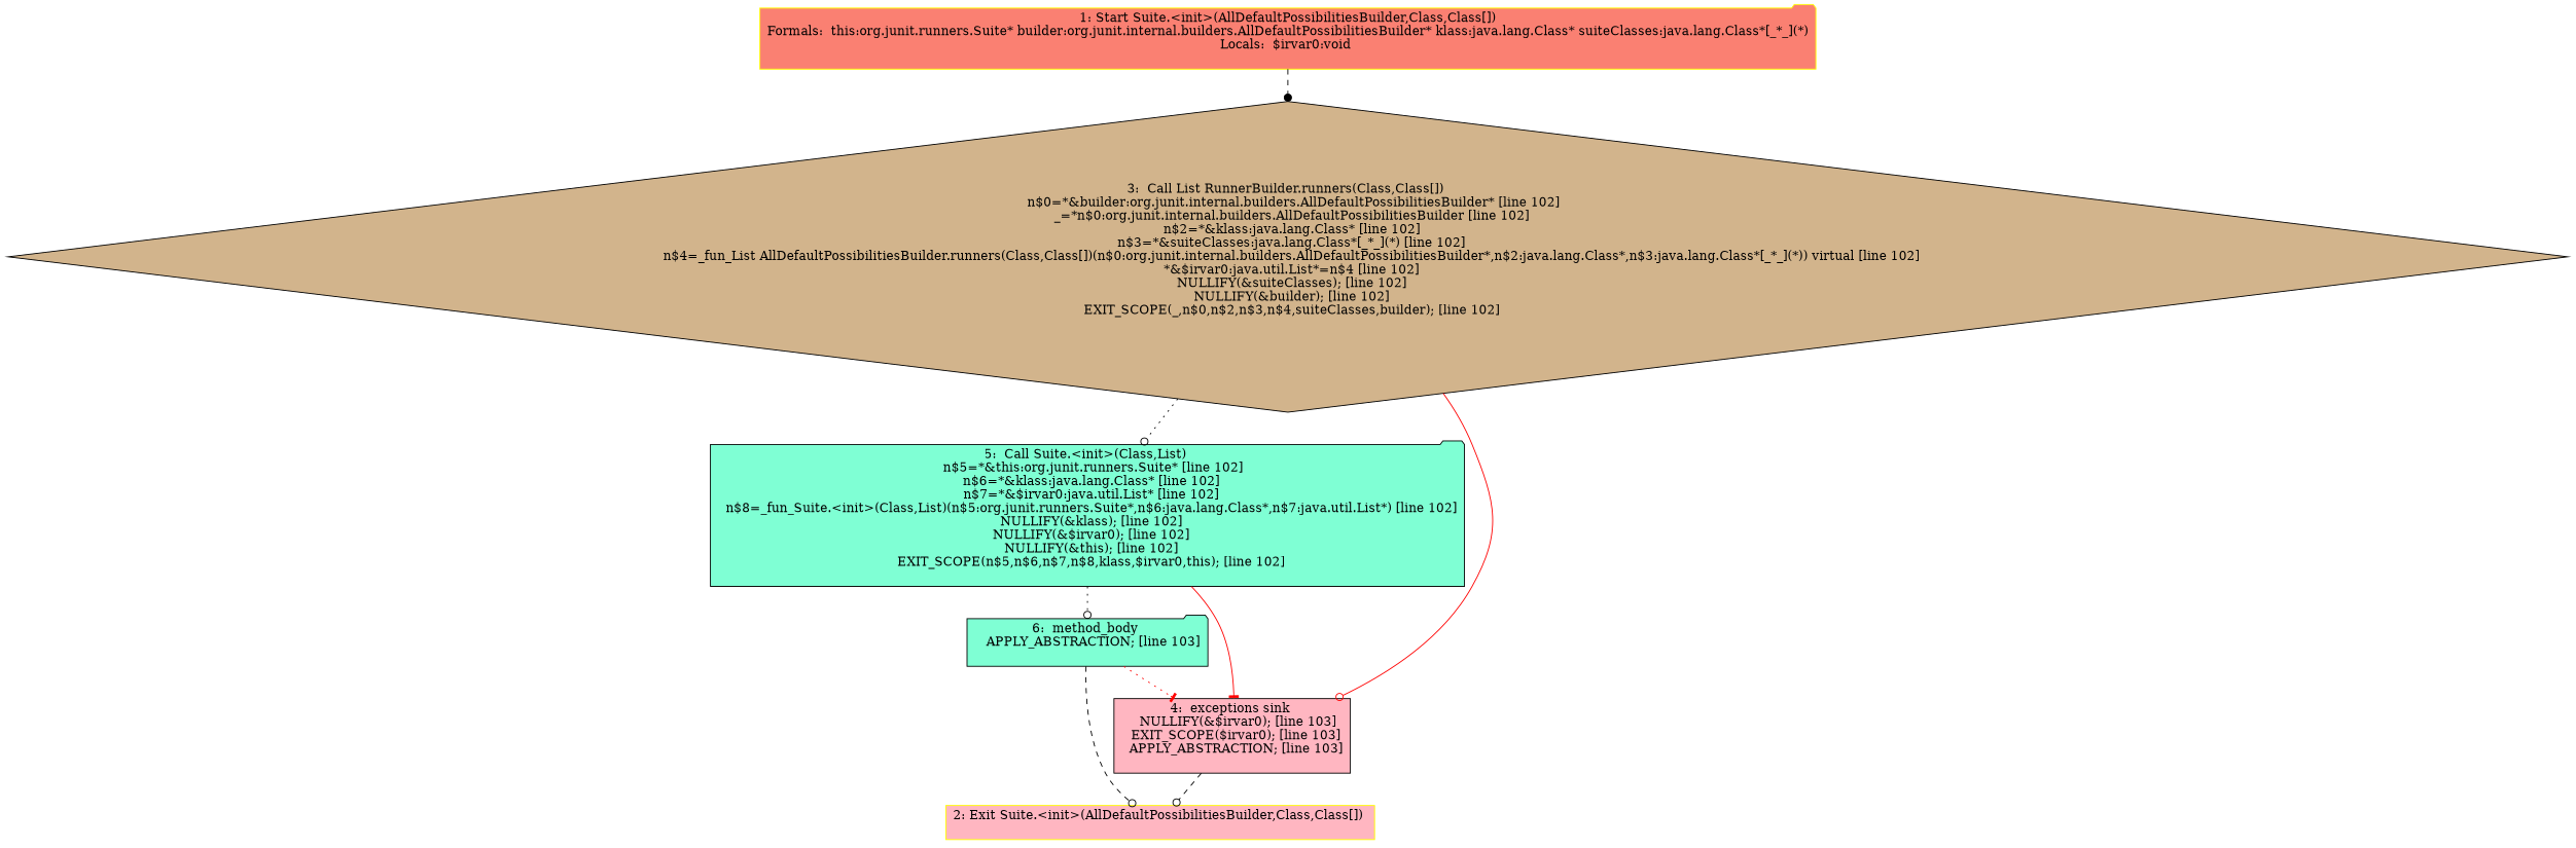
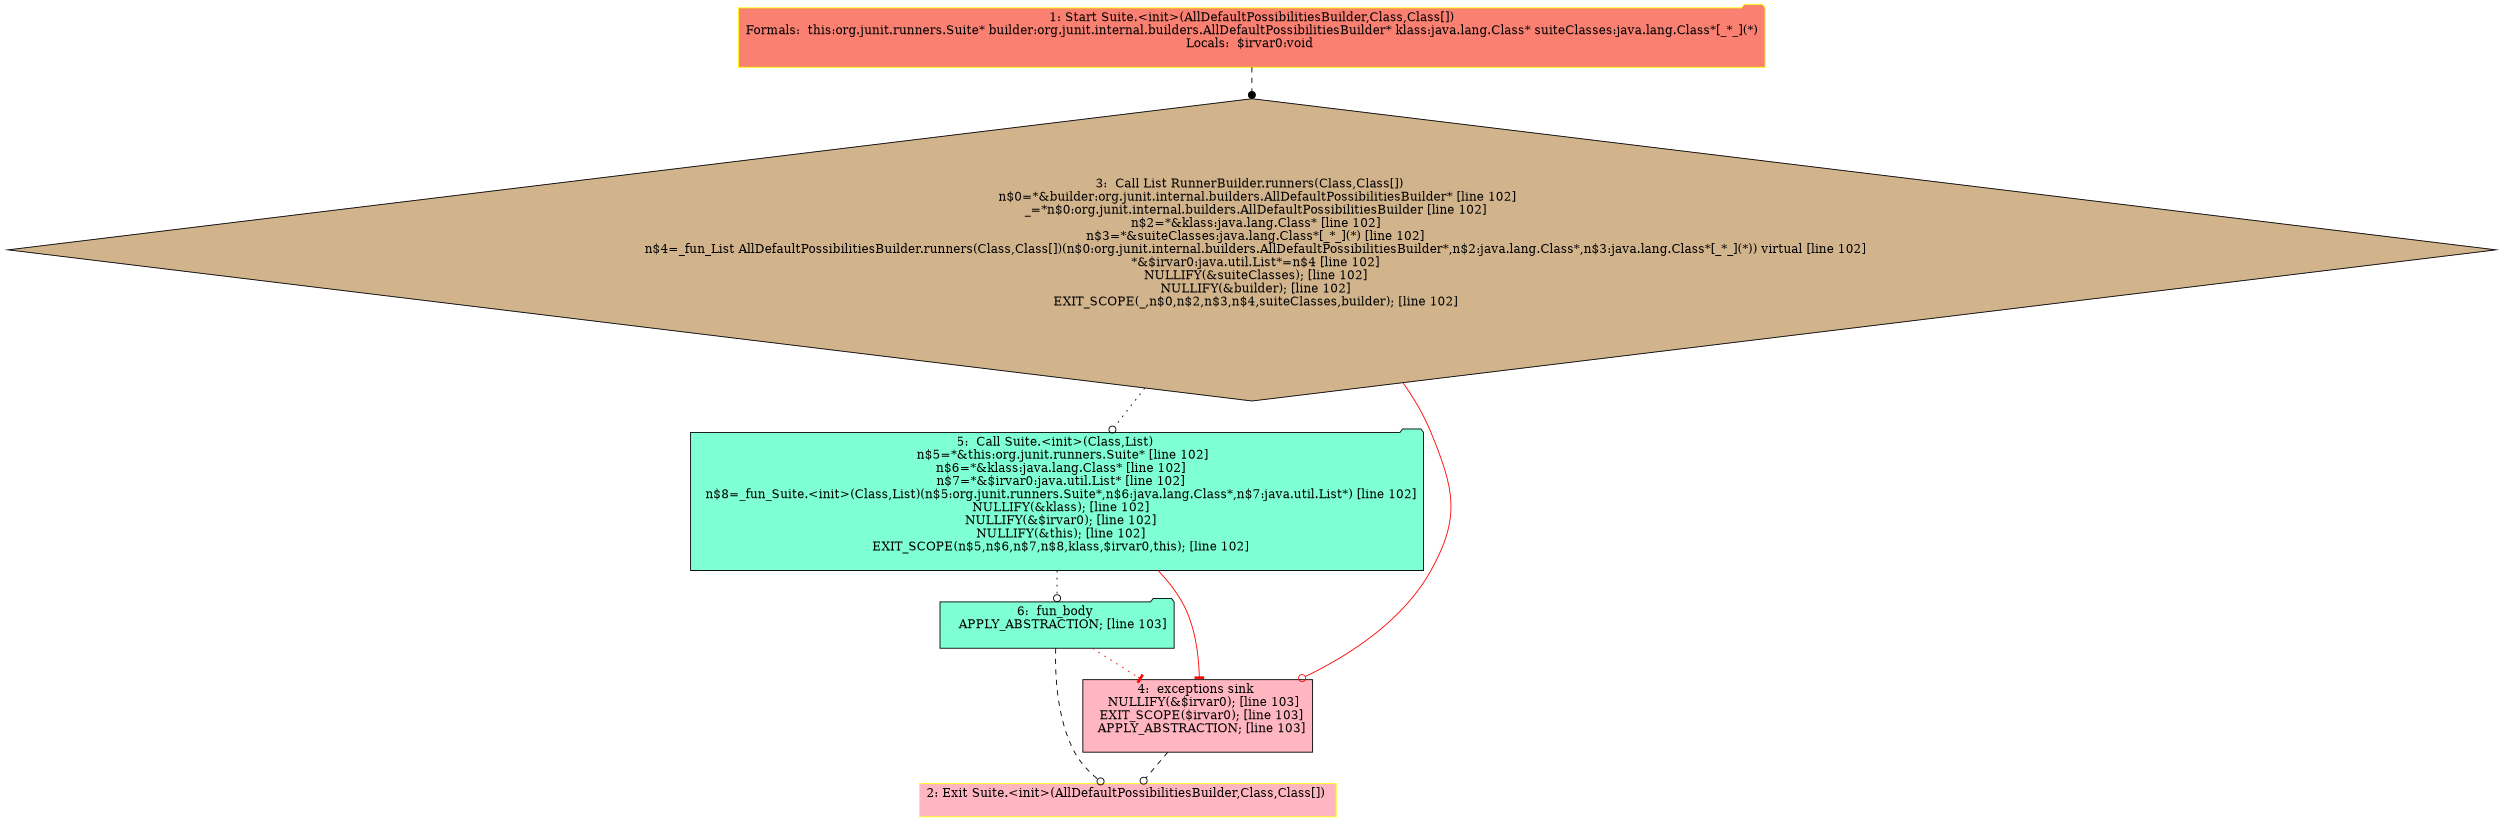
  digraph {
    node [style=filled fillcolor=aquamarine shape=folder]
    edge [style=dashed arrowhead=odot]
    n1 [color=yellow label="1: Start Suite.<init>(AllDefaultPossibilitiesBuilder,Class,Class[])\nFormals:  this:org.junit.runners.Suite* builder:org.junit.internal.builders.AllDefaultPossibilitiesBuilder* klass:java.lang.Class* suiteClasses:java.lang.Class*[_*_](*)\nLocals:  $irvar0:void \n  " fillcolor=salmon]
    n2 [label="3:  Call List RunnerBuilder.runners(Class,Class[]) \n   n$0=*&builder:org.junit.internal.builders.AllDefaultPossibilitiesBuilder* [line 102]\n  _=*n$0:org.junit.internal.builders.AllDefaultPossibilitiesBuilder [line 102]\n  n$2=*&klass:java.lang.Class* [line 102]\n  n$3=*&suiteClasses:java.lang.Class*[_*_](*) [line 102]\n  n$4=_fun_List AllDefaultPossibilitiesBuilder.runners(Class,Class[])(n$0:org.junit.internal.builders.AllDefaultPossibilitiesBuilder*,n$2:java.lang.Class*,n$3:java.lang.Class*[_*_](*)) virtual [line 102]\n  *&$irvar0:java.util.List*=n$4 [line 102]\n  NULLIFY(&suiteClasses); [line 102]\n  NULLIFY(&builder); [line 102]\n  EXIT_SCOPE(_,n$0,n$2,n$3,n$4,suiteClasses,builder); [line 102]\n " shape=diamond fillcolor=tan]
    n3 [label="5:  Call Suite.<init>(Class,List) \n   n$5=*&this:org.junit.runners.Suite* [line 102]\n  n$6=*&klass:java.lang.Class* [line 102]\n  n$7=*&$irvar0:java.util.List* [line 102]\n  n$8=_fun_Suite.<init>(Class,List)(n$5:org.junit.runners.Suite*,n$6:java.lang.Class*,n$7:java.util.List*) [line 102]\n  NULLIFY(&klass); [line 102]\n  NULLIFY(&$irvar0); [line 102]\n  NULLIFY(&this); [line 102]\n  EXIT_SCOPE(n$5,n$6,n$7,n$8,klass,$irvar0,this); [line 102]\n "]
    n4 [label="4:  exceptions sink \n   NULLIFY(&$irvar0); [line 103]\n  EXIT_SCOPE($irvar0); [line 103]\n  APPLY_ABSTRACTION; [line 103]\n " shape=box fillcolor=lightpink]
    n5 [color=yellow label="2: Exit Suite.<init>(AllDefaultPossibilitiesBuilder,Class,Class[]) \n  " fillcolor=lightpink shape=box]
-   n6 [label="6:  method_body \n   APPLY_ABSTRACTION; [line 103]\n "]
+   n6 [label="6:  fun_body \n   APPLY_ABSTRACTION; [line 103]\n "]
    n1 -> n2 [arrowhead=dot]
    n2 -> n3 [style=dotted]
    n2 -> n4 [color=red style=solid]
    n3 -> n4 [color=red style=solid arrowhead=tee]
    n3 -> n6 [style=dotted]
    n4 -> n5
    n6 -> n4 [color=red style=dotted arrowhead=tee]
    n6 -> n5
  }
